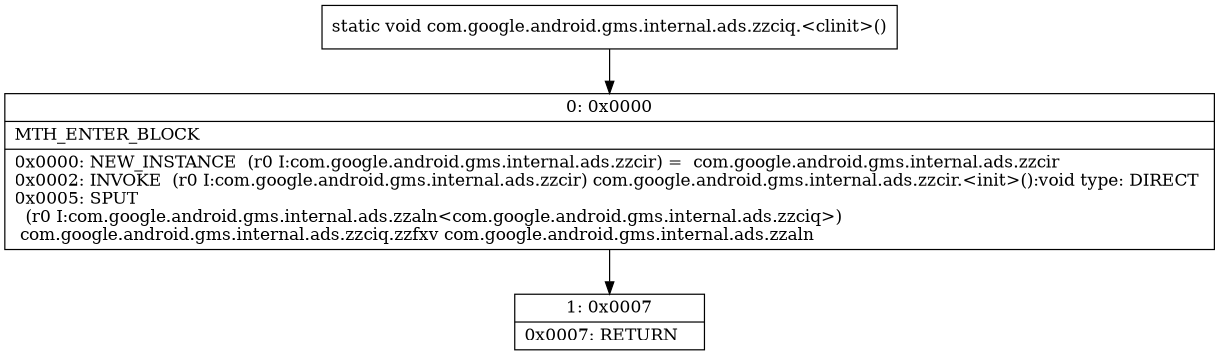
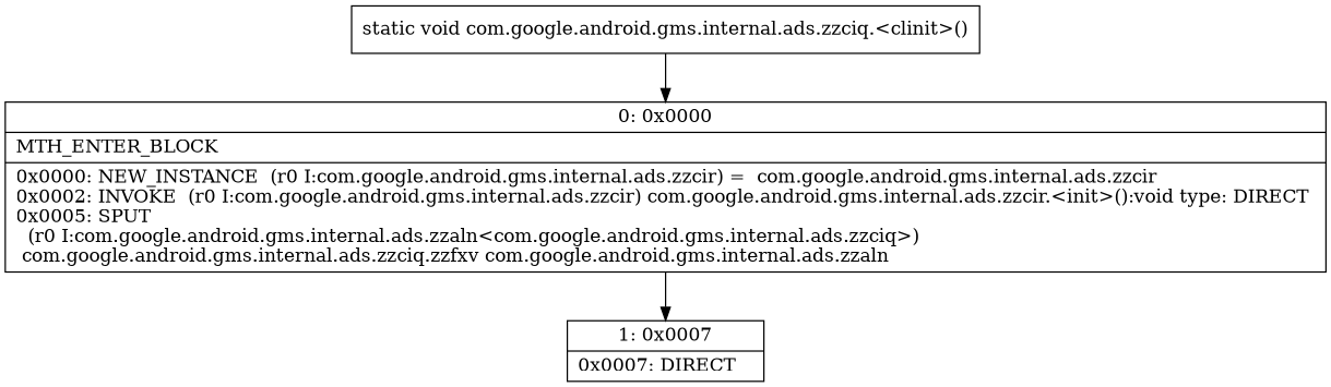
  digraph {
    node [shape=record]
    n1 [label="{0\:\ 0x0000|MTH_ENTER_BLOCK\l|0x0000: NEW_INSTANCE  (r0 I:com.google.android.gms.internal.ads.zzcir) =  com.google.android.gms.internal.ads.zzcir \l0x0002: INVOKE  (r0 I:com.google.android.gms.internal.ads.zzcir) com.google.android.gms.internal.ads.zzcir.\<init\>():void type: DIRECT \l0x0005: SPUT  \l  (r0 I:com.google.android.gms.internal.ads.zzaln\<com.google.android.gms.internal.ads.zzciq\>)\l com.google.android.gms.internal.ads.zzciq.zzfxv com.google.android.gms.internal.ads.zzaln \l}"]
-   n2 [label="{1\:\ 0x0007|0x0007: RETURN   \l}"]
+   n2 [label="{1\:\ 0x0007|0x0007: DIRECT   \l}"]
    n3 [label="{static void com.google.android.gms.internal.ads.zzciq.\<clinit\>() }"]
    n1 -> n2
    n3 -> n1
  }
